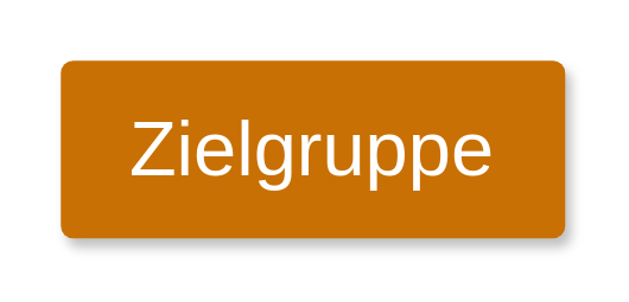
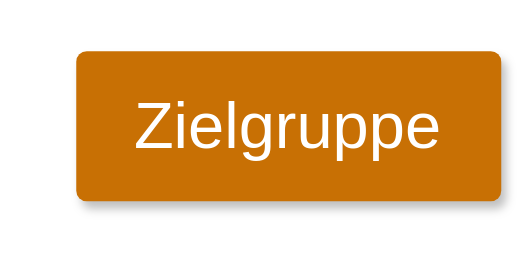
  <mxCell id="0" />
  <mxCell id="1" parent="0" />
- <mxCell id="2" value="Zielgruppe" style="rounded=1;whiteSpace=wrap;html=1;shadow=1;labelBackgroundColor=none;strokeColor=none;strokeWidth=3;fillColor=#c87004;fontFamily=Helvetica;fontSize=26;fontColor=#FFFFFF;align=center;spacing=5;fontStyle=0;arcSize=7;perimeterSpacing=2;" vertex="1" parent="1"><mxGeometry x="20" y="20" width="170" height="60" as="geometry" /></mxCell>
+ <mxCell id="2" value="Zielgruppe" style="rounded=1;whiteSpace=wrap;html=1;shadow=1;labelBackgroundColor=none;strokeColor=none;strokeWidth=3;fillColor=#c87004;fontFamily=Helvetica;fontSize=26;fontColor=#FFFFFF;align=center;spacing=5;fontStyle=0;arcSize=7;perimeterSpacing=2;" vertex="1" parent="1"><mxGeometry x="30" y="20" width="170" height="60" as="geometry" /></mxCell>
